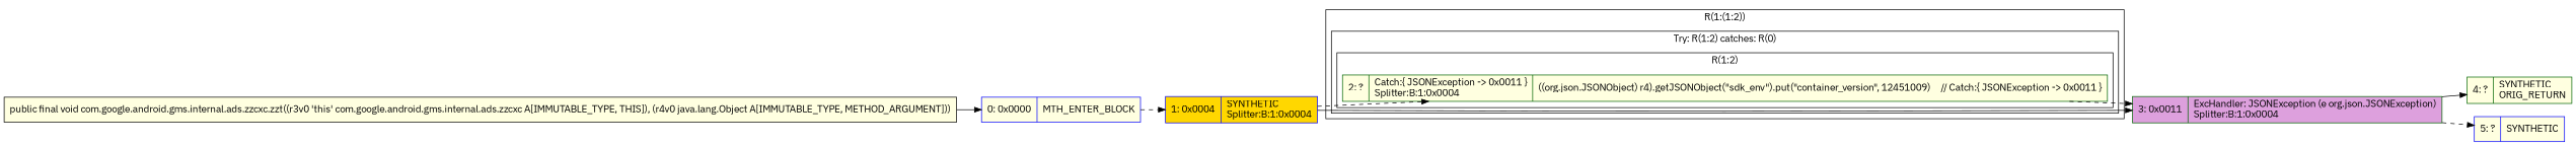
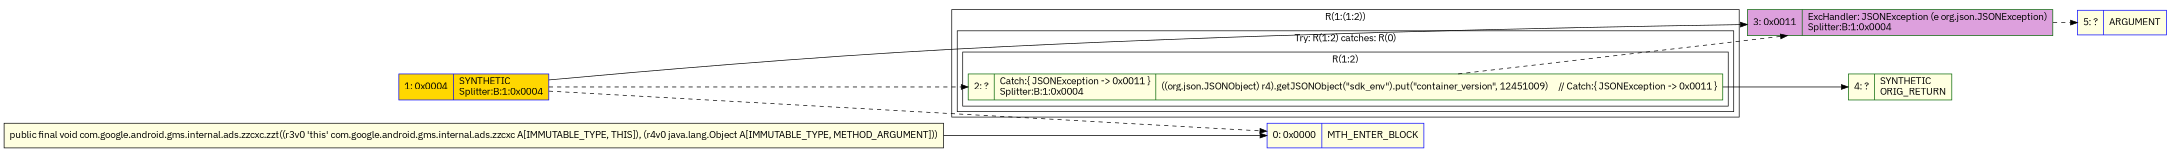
  digraph {
    fontname="IBM Plex Sans"
    rankdir=LR
    node [color=darkgreen fillcolor=lightyellow fontname="IBM Plex Sans" shape=record style=filled]
    edge [fontname="IBM Plex Sans" style=dashed]
    n1 [label="{2\:\ ?|Catch:\{ JSONException \-\> 0x0011 \}\lSplitter:B:1:0x0004\l|((org.json.JSONObject) r4).getJSONObject(\"sdk_env\").put(\"container_version\", 12451009)     \/\/ Catch:\{ JSONException \-\> 0x0011 \}\l}"]
    n2 [fillcolor=plum label="{3\:\ 0x0011|ExcHandler: JSONException (e org.json.JSONException)\lSplitter:B:1:0x0004\l}"]
    n3 [label="{4\:\ ?|SYNTHETIC\lORIG_RETURN\l}"]
-   n4 [color=blue label="{5\:\ ?|SYNTHETIC\l}"]
+   n4 [color=blue label="{5\:\ ?|ARGUMENT\l}"]
    n5 [color=blue label="{0\:\ 0x0000|MTH_ENTER_BLOCK\l}"]
    n6 [color=blue fillcolor=gold label="{1\:\ 0x0004|SYNTHETIC\lSplitter:B:1:0x0004\l}"]
    n7 [color=black label="{public final void com.google.android.gms.internal.ads.zzcxc.zzt((r3v0 'this' com.google.android.gms.internal.ads.zzcxc A[IMMUTABLE_TYPE, THIS]), (r4v0 java.lang.Object A[IMMUTABLE_TYPE, METHOD_ARGUMENT])) }"]
    subgraph cluster_1 {
      label="R(1:(1:2))"
      subgraph cluster_2 {
        label="Try: R(1:2) catches: R(0)"
        subgraph cluster_3 {
          label="R(1:2)"
          n1
        }
        subgraph cluster_4 {
          label="R(0) | ExcHandler: JSONException (e org.json.JSONException)\l"
        }
      }
    }
    subgraph cluster_5 {
      label="R(0) | ExcHandler: JSONException (e org.json.JSONException)\l"
    }
    n1 -> n2
-   n2 -> n3 [style=solid]
+   n1 -> n3 [style=solid]
    n2 -> n4
-   n5 -> n6
+   n6 -> n5
    n6 -> n1
    n6 -> n2 [style=solid]
    n7 -> n5 [style=solid]
  }
